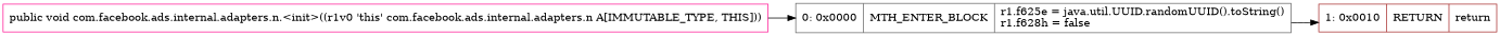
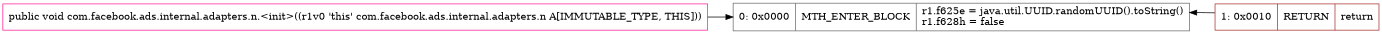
  digraph {
    rankdir=LR
    node [shape=record]
    n1 [label="{0\:\ 0x0000|MTH_ENTER_BLOCK\l|r1.f625e = java.util.UUID.randomUUID().toString()\lr1.f628h = false\l}" color=gray40]
    n2 [label="{1\:\ 0x0010|RETURN\l|return\l}" color=brown]
    n3 [label="{public void com.facebook.ads.internal.adapters.n.\<init\>((r1v0 'this' com.facebook.ads.internal.adapters.n A[IMMUTABLE_TYPE, THIS])) }" color=deeppink]
-   n1 -> n2
+   n2 -> n1
    n3 -> n1
  }
